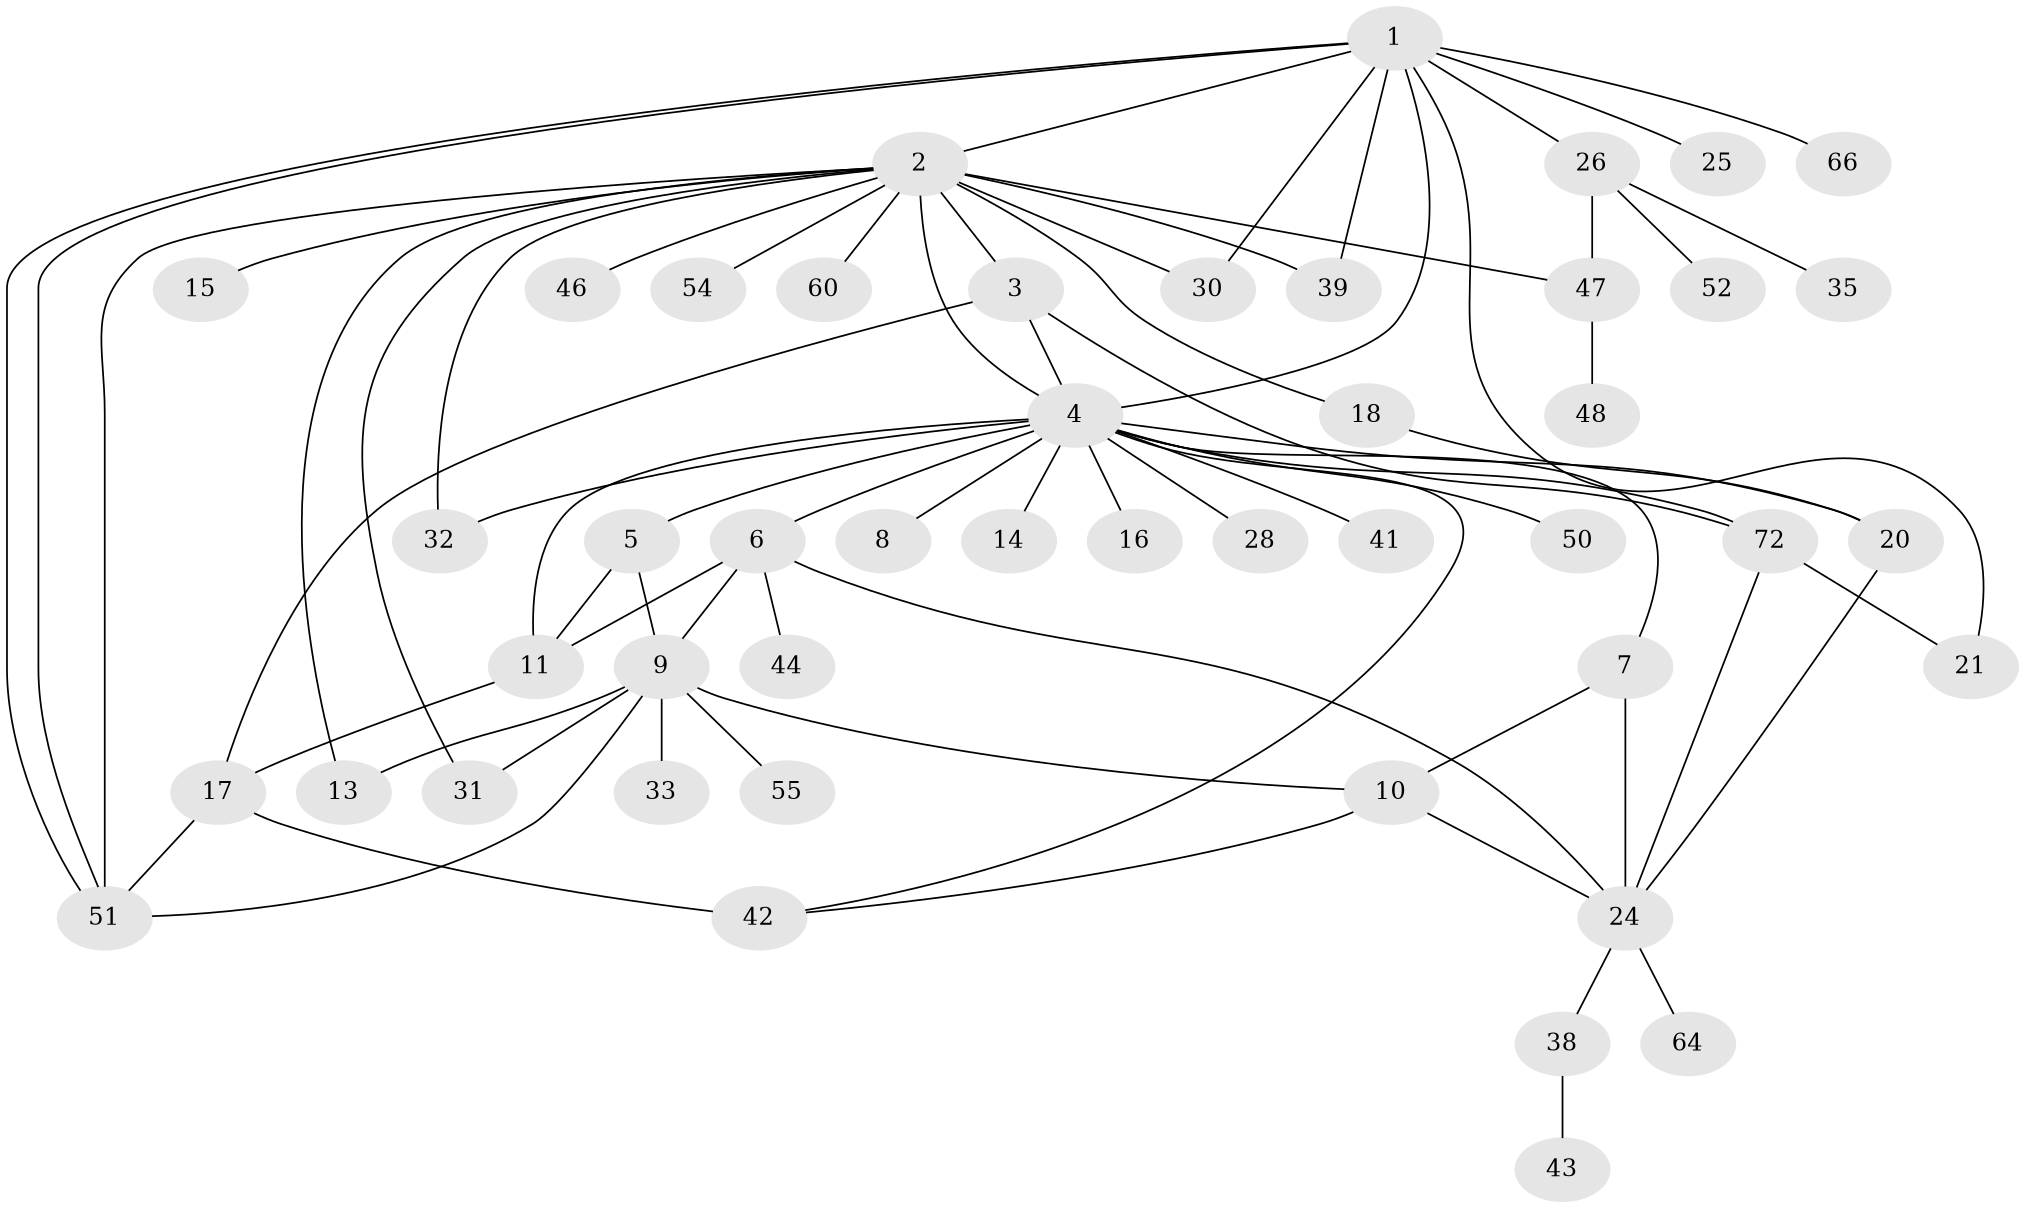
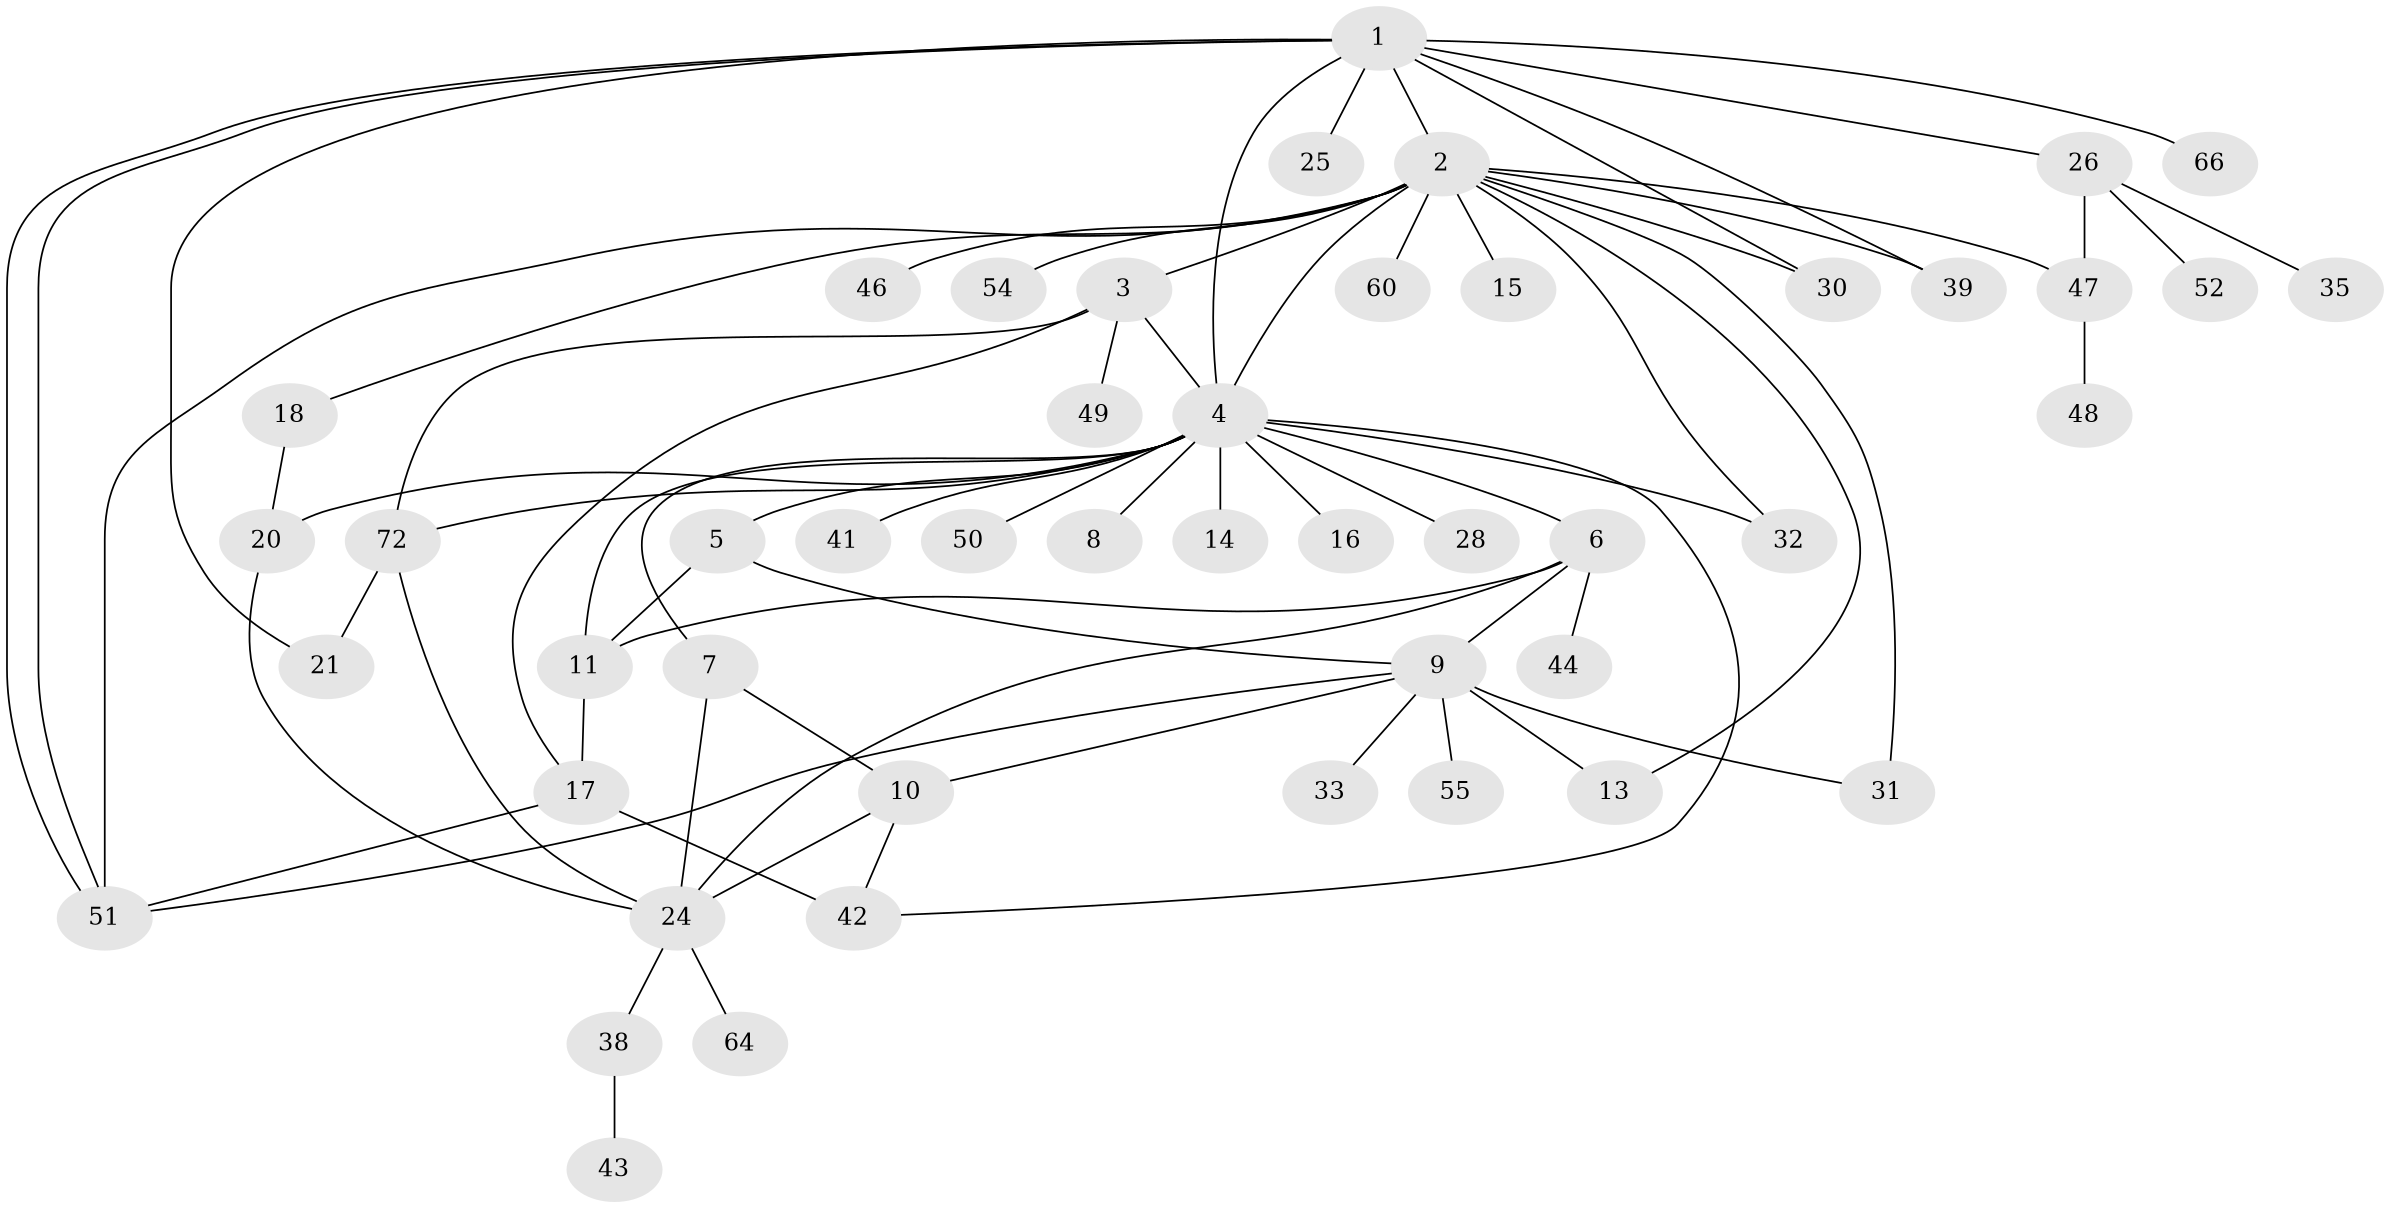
  graph {
    node [color=gray90 style=filled]
    1 [super="+34"]
    2 [super="+29"]
    4 [super="+63"]
    21
    25
    26
    30 [super="+37"]
    39
    51
    66
    3 [super="+53"]
    13
    15
    18 [super="+65"]
    31
    32
    46 [super="+57"]
    47 [super="+56"]
    54
    60
    n21 [label=72 super="+19"]
    5 [super="+61"]
    6 [super="+62"]
    7
    8
    11 [super="+23"]
    14
    16
    20 [super="+36"]
    28
    41
    42 [super="+45"]
    50
    35 [super="+40"]
    52
    17 [super="+59"]
+   49
    48
    24 [super="+27"]
    9 [super="+22"]
    44
    10 [super="+67"]
    55
    33 [super="+58"]
    38
    64
    43
    1 -- 2 [weight=2]
    1 -- 4 [weight=2]
    1 -- 21
    1 -- 25
    1 -- 26
    1 -- 30
    1 -- 39
    1 -- 51
    1 -- 51
    1 -- 66
    2 -- 4 [weight=2]
    2 -- 30
    2 -- 39
    2 -- 51
    2 -- 3 [weight=2]
    2 -- 13
    2 -- 15
    2 -- 18
    2 -- 31
    2 -- 32
    2 -- 46
    2 -- 47
    2 -- 54
    2 -- 60
    4 -- 32
    4 -- n21
    4 -- 5
    4 -- 6 [weight=2]
    4 -- 7
    4 -- 8
    4 -- 11
    4 -- 14
    4 -- 16
    4 -- 20
    4 -- 28
    4 -- 41
    4 -- 42
    4 -- 50
    26 -- 47
    26 -- 35
    26 -- 52
    3 -- 4
    3 -- n21
    3 -- 17
+   3 -- 49
    18 -- 20
    47 -- 48
    n21 -- 21
    n21 -- 24
    5 -- 11
    5 -- 9
    6 -- 11
    6 -- 24
    6 -- 9 [weight=2]
    6 -- 44
    7 -- 24
    7 -- 10
    11 -- 17
    20 -- 24
    17 -- 51
    17 -- 42 [weight=2]
    24 -- 38
    24 -- 64
    9 -- 51
    9 -- 13
    9 -- 31
    9 -- 10
    9 -- 55
    9 -- 33
    10 -- 42
    10 -- 24
    38 -- 43
  }
